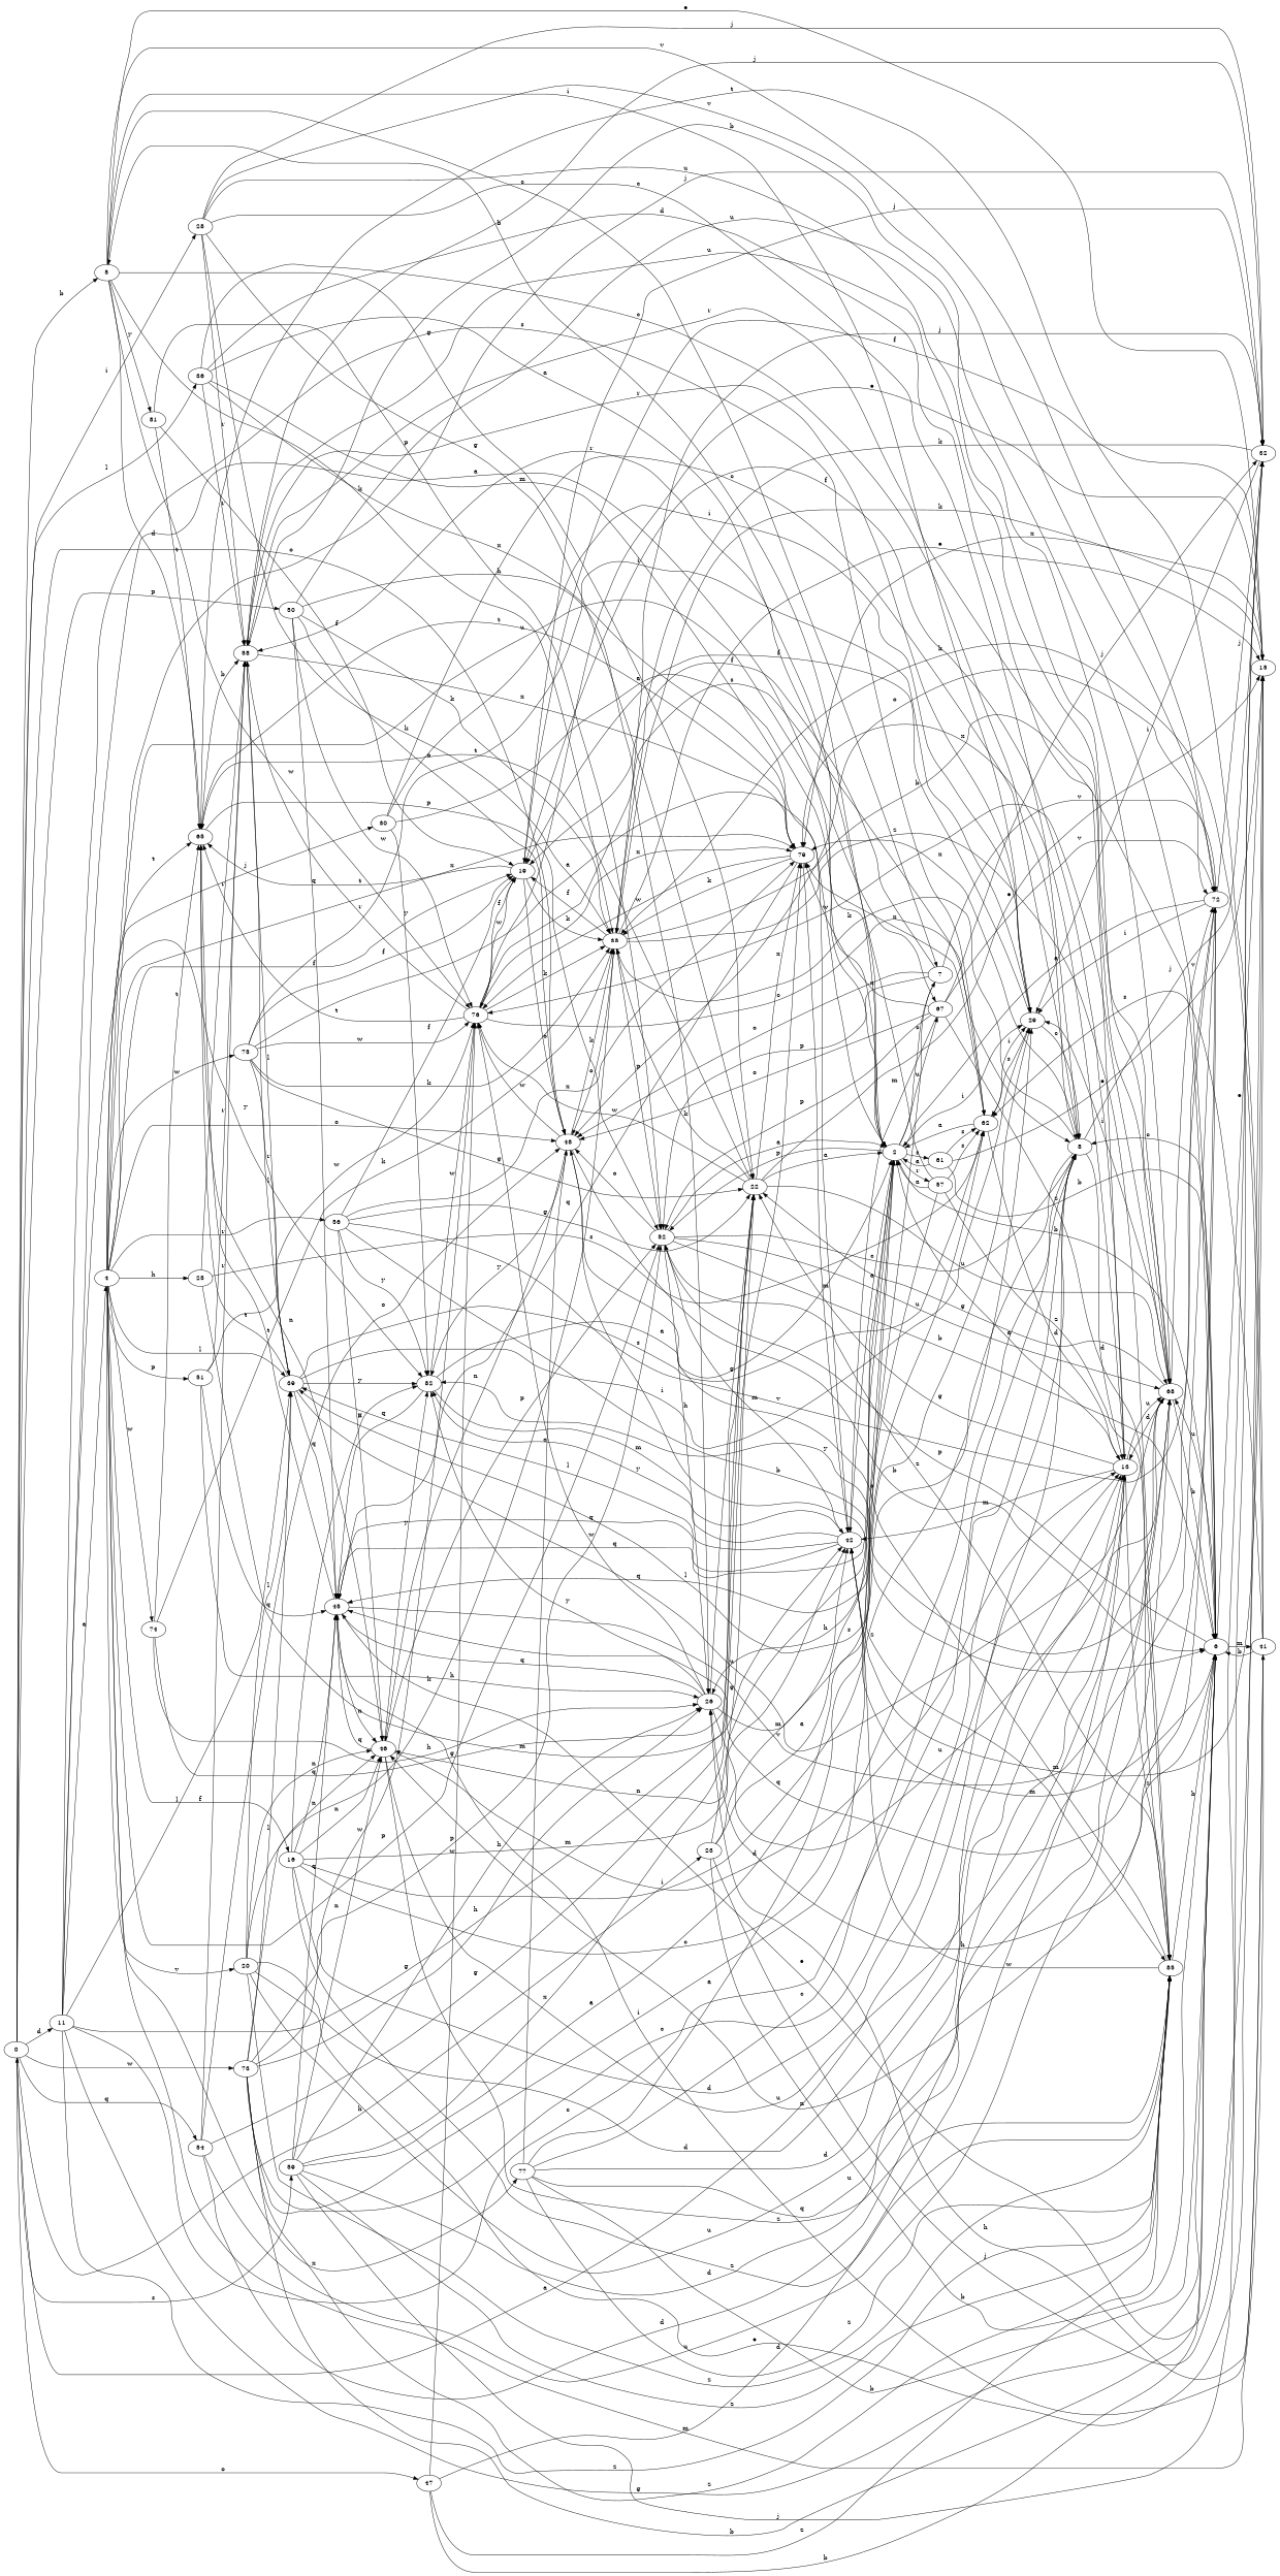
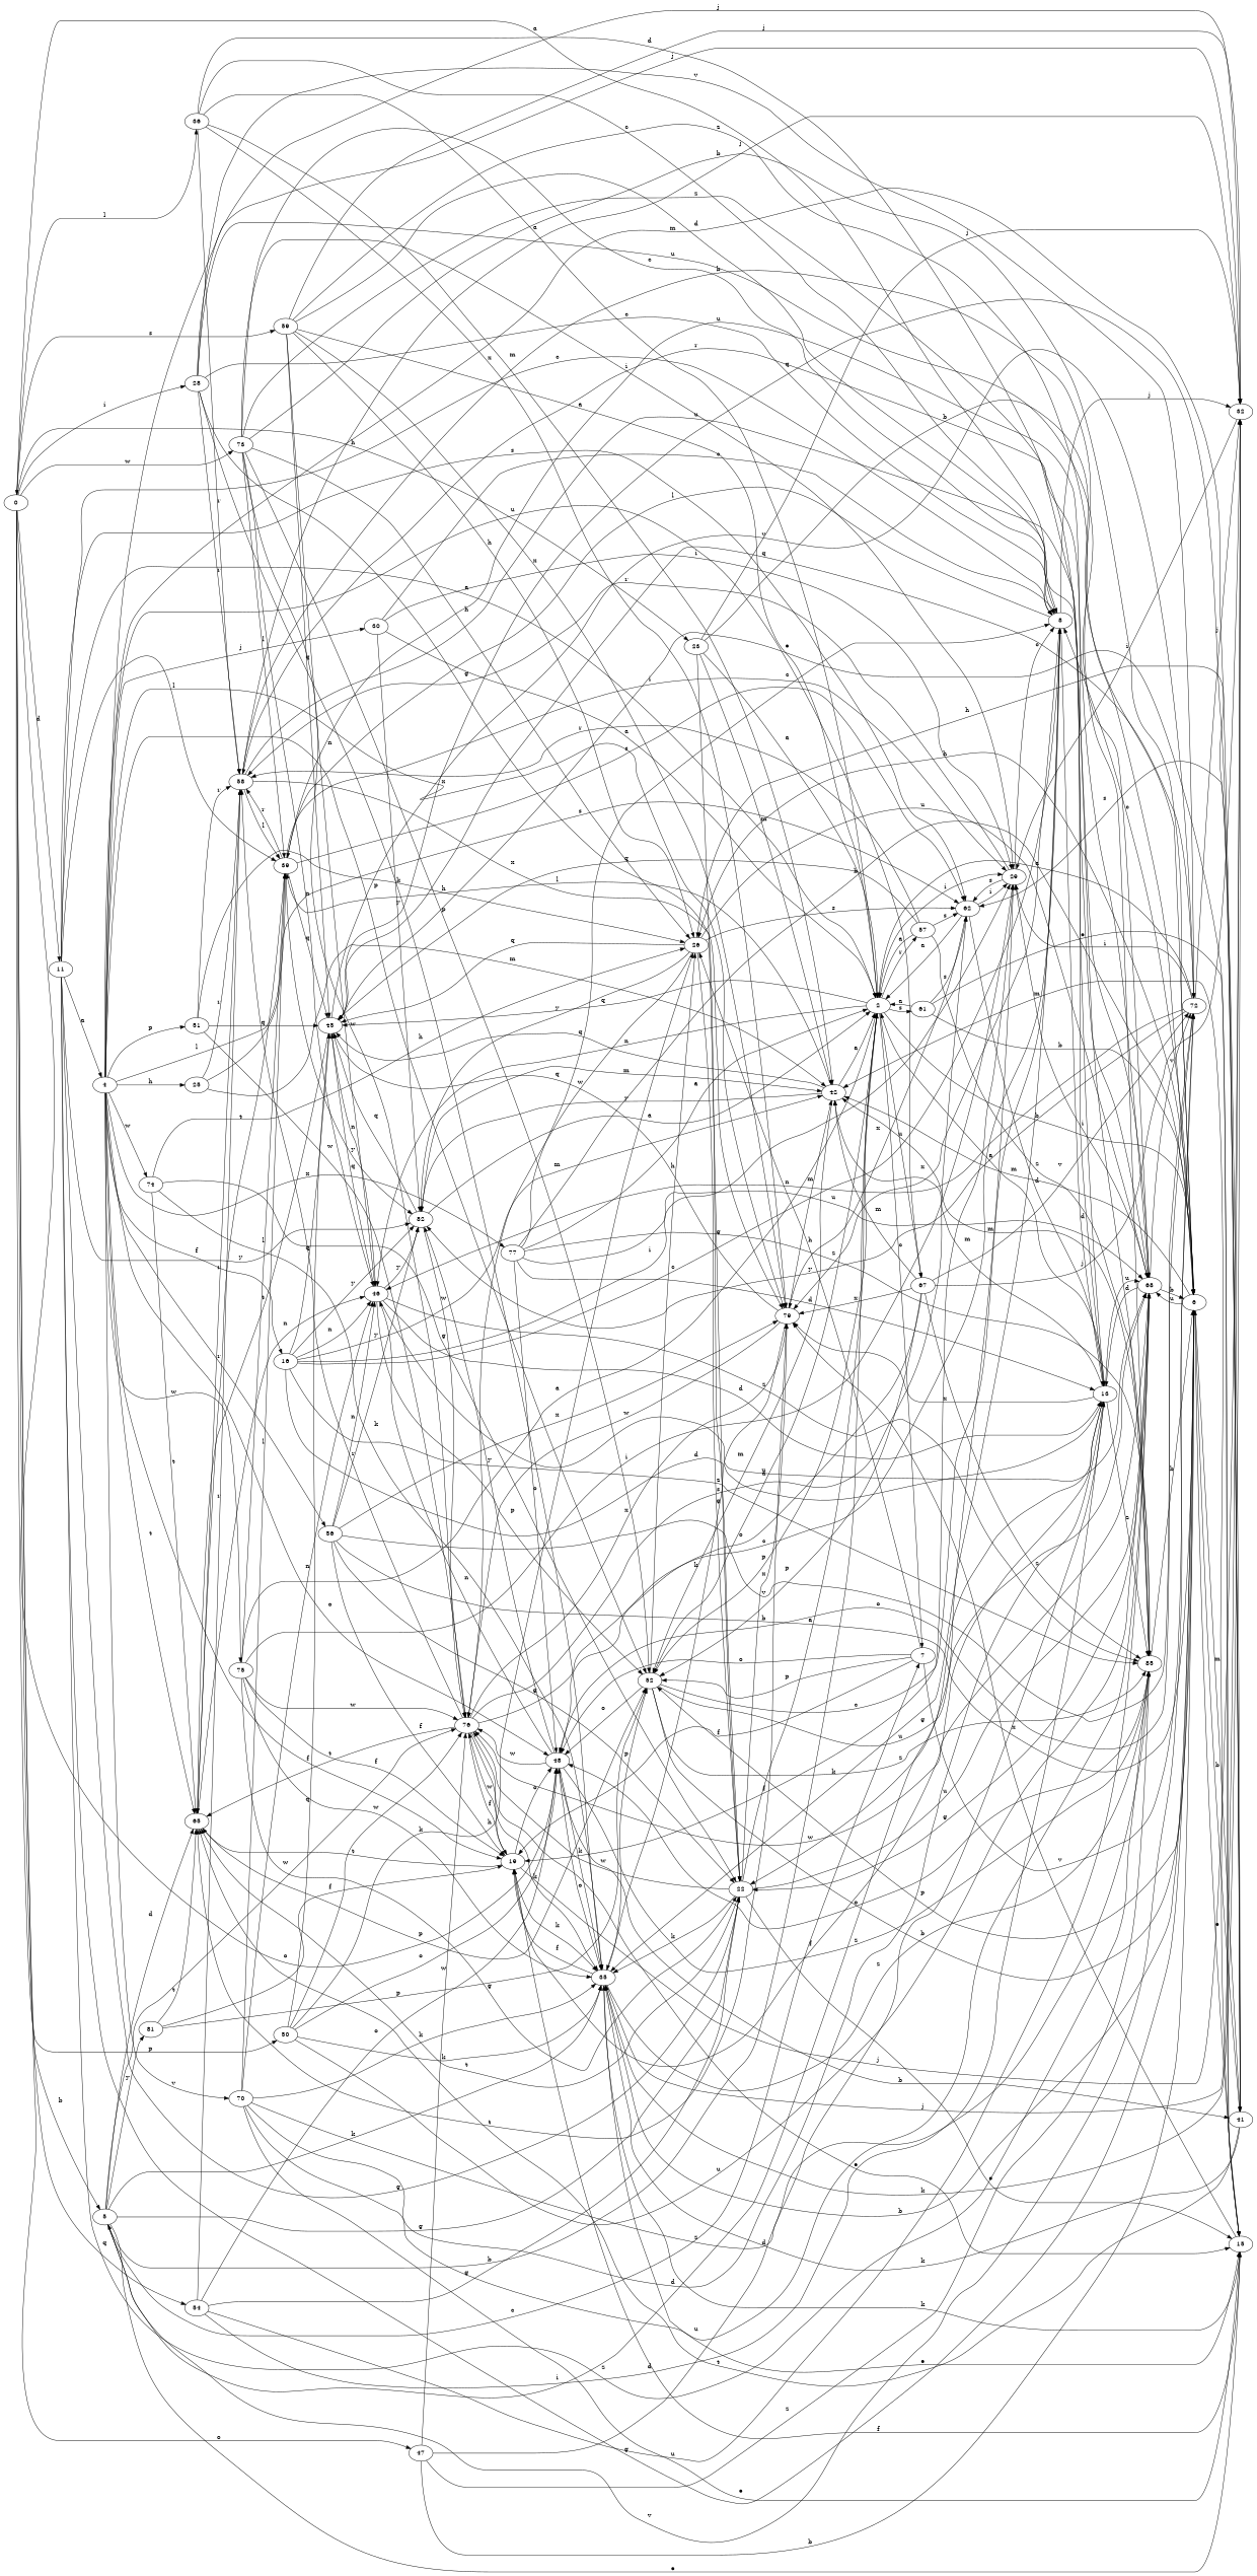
  strict digraph {
    rankdir=LR
    0
    5
    11
    23
    28
    36
    47
    48
    50
    54
    59
    73
    65
    7
    29
    15
    22
    35
    72
    76
    81
    n22 [label=4]
    39
    2
    6
    8
    62
    82
    85
    32
    42
    68
    58
    79
    13
    46
    n37 [label=45]
    26
    52
    16
    19
    25
    30
    41
    51
    56
    67
-   70 [label=20]
+   70
    74
    75
    77
    57
    61
    0 -> 5 [label=b]
    0 -> 11 [label=d]
    0 -> 23 [label=h]
    0 -> 28 [label=i]
    0 -> 36 [label=l]
    0 -> 47 [label=o]
    0 -> 48 [label=o]
    0 -> 50 [label=p]
    0 -> 54 [label=q]
    0 -> 59 [label=s]
    0 -> 73 [label=w]
    5 -> 65 [label=d]
    5 -> 7 [label=c]
    5 -> 29 [label=i]
    5 -> 15 [label=e]
    5 -> 22 [label=g]
    5 -> 35 [label=k]
    5 -> 72 [label=v]
    5 -> 76 [label=w]
    5 -> 81 [label=y]
    11 -> 22 [label=g]
    11 -> n22 [label=a]
    11 -> 39 [label=l]
    11 -> 2 [label=a]
    11 -> 6 [label=g]
    11 -> 8 [label=c]
    11 -> 62 [label=s]
    11 -> 82 [label=y]
    11 -> 85 [label=z]
    23 -> 22 [label=g]
    23 -> 2 [label=a]
    23 -> 6 [label=b]
    23 -> 32 [label=j]
    23 -> 42 [label=m]
    28 -> 22 [label=g]
    28 -> 35 [label=k]
    28 -> 72 [label=v]
    28 -> 8 [label=c]
    28 -> 32 [label=j]
    28 -> 68 [label=u]
    28 -> 58 [label=r]
    36 -> 2 [label=a]
    36 -> 8 [label=c]
    36 -> 42 [label=m]
    36 -> 58 [label=r]
    36 -> 79 [label=x]
    36 -> 13 [label=d]
    47 -> 76 [label=w]
    47 -> 6 [label=b]
    47 -> 85 [label=z]
    47 -> 13 [label=d]
    48 -> 35 [label=k]
    48 -> 76 [label=w]
-   48 -> 6 [label=b]
+   48 -> 41 [label=b]
    48 -> 82 [label=y]
    48 -> 85 [label=z]
    48 -> 46 [label=n]
    50 -> 48 [label=o]
    50 -> 35 [label=k]
    50 -> 76 [label=w]
    50 -> 68 [label=u]
    50 -> n37 [label=q]
    50 -> 26 [label=h]
    54 -> 48 [label=o]
    54 -> 22 [label=g]
    54 -> 68 [label=u]
    54 -> 58 [label=r]
    54 -> 13 [label=d]
    59 -> 2 [label=a]
    59 -> 85 [label=z]
    59 -> 32 [label=j]
    59 -> 79 [label=x]
    59 -> 13 [label=d]
    59 -> 46 [label=n]
    59 -> n37 [label=q]
    59 -> 26 [label=h]
    73 -> 29 [label=i]
    73 -> 76 [label=w]
    73 -> 39 [label=l]
    73 -> 6 [label=b]
    73 -> 8 [label=c]
    73 -> 85 [label=z]
    73 -> 46 [label=n]
    73 -> 26 [label=h]
    73 -> 52 [label=p]
-   65 -> 58 [label=b]
+   65 -> 58 [label=r]
    65 -> 46 [label=n]
    65 -> 52 [label=p]
    7 -> 48 [label=o]
    7 -> 72 [label=v]
    7 -> 26 [label=h]
    7 -> 52 [label=p]
    7 -> 19 [label=f]
    29 -> 8 [label=c]
    29 -> 62 [label=s]
    29 -> 58 [label=r]
    29 -> 19 [label=f]
    15 -> 35 [label=k]
    15 -> 42 [label=m]
    15 -> 79 [label=x]
    15 -> 19 [label=f]
    22 -> 65 [label=t]
    22 -> 15 [label=e]
    22 -> 35 [label=k]
    22 -> 76 [label=w]
    22 -> 2 [label=a]
    22 -> 68 [label=u]
    22 -> 79 [label=x]
    35 -> 48 [label=o]
    35 -> 15 [label=e]
    35 -> 6 [label=b]
    35 -> 85 [label=z]
    35 -> 32 [label=j]
    35 -> 52 [label=p]
    35 -> 19 [label=f]
    72 -> 48 [label=o]
    72 -> 29 [label=i]
    72 -> 2 [label=a]
    72 -> 82 [label=y]
    72 -> 32 [label=j]
    72 -> 46 [label=n]
    72 -> n37 [label=q]
    76 -> 65 [label=t]
    76 -> 15 [label=e]
    76 -> 35 [label=k]
    76 -> 8 [label=c]
    76 -> 62 [label=s]
    76 -> 58 [label=r]
    76 -> 79 [label=x]
    76 -> 19 [label=f]
    81 -> 65 [label=t]
    81 -> 52 [label=p]
    81 -> 19 [label=f]
    n22 -> 48 [label=o]
    n22 -> 65 [label=t]
    n22 -> 39 [label=l]
    n22 -> 32 [label=j]
    n22 -> 79 [label=x]
    n22 -> 52 [label=p]
    n22 -> 16 [label=f]
    n22 -> 19 [label=f]
    n22 -> 25 [label=h]
    n22 -> 30 [label=j]
    n22 -> 41 [label=m]
    n22 -> 51 [label=p]
    n22 -> 56 [label=r]
    n22 -> 67 [label=u]
    n22 -> 70 [label=v]
    n22 -> 74 [label=w]
    n22 -> 75 [label=w]
    n22 -> 77 [label=x]
    39 -> 65 [label=t]
    39 -> 29 [label=i]
    39 -> 62 [label=s]
    39 -> 82 [label=y]
    39 -> 68 [label=u]
    39 -> 58 [label=r]
    39 -> n37 [label=q]
    2 -> 5 [label=b]
    2 -> 7 [label=c]
    2 -> 29 [label=i]
    2 -> 6 [label=b]
    2 -> 46 [label=n]
    2 -> n37 [label=q]
    2 -> 52 [label=p]
    2 -> 67 [label=u]
    2 -> 57 [label=r]
    2 -> 61 [label=s]
    6 -> 15 [label=e]
    6 -> 8 [label=c]
    6 -> 42 [label=m]
    6 -> 68 [label=u]
    6 -> 26 [label=h]
    6 -> 52 [label=p]
    6 -> 41 [label=m]
    8 -> 0 [label=a]
    8 -> 35 [label=k]
    8 -> 39 [label=l]
    8 -> 32 [label=j]
    8 -> 79 [label=x]
    8 -> 13 [label=d]
    62 -> 29 [label=i]
    62 -> 2 [label=a]
    62 -> 79 [label=x]
    62 -> 13 [label=d]
    82 -> 76 [label=w]
    82 -> 2 [label=a]
    82 -> 42 [label=m]
    82 -> n37 [label=q]
    85 -> 48 [label=o]
    85 -> 6 [label=b]
-   85 -> 42 [label=w]
+   85 -> 42 [label=m]
    32 -> 29 [label=i]
    32 -> 35 [label=k]
    42 -> 39 [label=l]
    42 -> 2 [label=a]
    42 -> 82 [label=y]
    42 -> n37 [label=q]
    42 -> 52 [label=m]
    68 -> 29 [label=i]
    68 -> 22 [label=g]
    68 -> 72 [label=v]
    68 -> 76 [label=w]
    68 -> 6 [label=b]
    68 -> 58 [label=r]
    68 -> 13 [label=d]
    58 -> 39 [label=l]
    58 -> 6 [label=b]
    58 -> 32 [label=j]
    58 -> 68 [label=u]
    58 -> 79 [label=x]
    79 -> 65 [label=t]
    79 -> 35 [label=k]
    79 -> 76 [label=w]
    79 -> 42 [label=m]
    79 -> n37 [label=q]
    13 -> 22 [label=g]
    13 -> 2 [label=a]
    13 -> 85 [label=z]
    13 -> 42 [label=m]
    13 -> 68 [label=u]
    13 -> 79 [label=x]
    13 -> 19 [label=f]
    46 -> 82 [label=y]
    46 -> 85 [label=z]
    46 -> 68 [label=u]
    46 -> 13 [label=d]
    46 -> n37 [label=q]
    46 -> 52 [label=p]
    n37 -> 65 [label=t]
    n37 -> 15 [label=e]
    n37 -> 72 [label=v]
    n37 -> 46 [label=n]
    26 -> 22 [label=g]
    26 -> 76 [label=w]
    26 -> 62 [label=s]
    26 -> 82 [label=y]
    26 -> 68 [label=u]
    26 -> n37 [label=q]
    52 -> 48 [label=o]
    52 -> 2 [label=a]
    52 -> 6 [label=b]
    52 -> 8 [label=c]
    52 -> 85 [label=z]
    52 -> 68 [label=u]
    52 -> 26 [label=h]
    16 -> 29 [label=i]
    16 -> 8 [label=c]
    16 -> 82 [label=y]
    16 -> 85 [label=z]
    16 -> 42 [label=m]
    16 -> 13 [label=d]
    16 -> 46 [label=n]
    16 -> n37 [label=q]
    19 -> 48 [label=o]
    19 -> 65 [label=t]
    19 -> 35 [label=k]
    19 -> 76 [label=w]
    19 -> 32 [label=j]
    25 -> 62 [label=s]
    25 -> 42 [label=m]
    25 -> 58 [label=r]
    30 -> 29 [label=i]
    30 -> 2 [label=a]
    30 -> 8 [label=c]
    30 -> 82 [label=y]
    41 -> 65 [label=t]
    41 -> 35 [label=k]
    41 -> 6 [label=b]
    41 -> 62 [label=s]
    41 -> n37 [label=q]
    41 -> 26 [label=h]
    51 -> 76 [label=w]
    51 -> 58 [label=r]
    51 -> n37 [label=q]
    51 -> 26 [label=h]
    56 -> 22 [label=g]
    56 -> 72 [label=v]
    56 -> 6 [label=b]
    56 -> 82 [label=y]
    56 -> 79 [label=x]
    56 -> 46 [label=n]
    56 -> 19 [label=f]
    67 -> 48 [label=o]
    67 -> 72 [label=v]
    67 -> 85 [label=z]
    67 -> 32 [label=j]
    67 -> 42 [label=m]
    67 -> 79 [label=x]
    67 -> 52 [label=p]
    70 -> 15 [label=e]
    70 -> 35 [label=k]
    70 -> 39 [label=l]
    70 -> 85 [label=z]
    70 -> 68 [label=u]
    70 -> 13 [label=d]
    70 -> 46 [label=n]
    74 -> 65 [label=t]
    74 -> 22 [label=g]
    74 -> 35 [label=k]
    74 -> 26 [label=h]
    75 -> 29 [label=i]
    75 -> 22 [label=g]
    75 -> 35 [label=k]
    75 -> 76 [label=w]
    75 -> 39 [label=l]
    75 -> 2 [label=a]
    75 -> 19 [label=f]
    77 -> 48 [label=o]
    77 -> 2 [label=a]
    77 -> 6 [label=b]
    77 -> 8 [label=c]
    77 -> 85 [label=z]
    77 -> 68 [label=u]
    77 -> 13 [label=d]
    57 -> 2 [label=a]
    57 -> 62 [label=s]
    57 -> 85 [label=z]
    57 -> 58 [label=r]
    57 -> n37 [label=q]
    61 -> 15 [label=e]
    61 -> 2 [label=a]
    61 -> 6 [label=b]
    61 -> 62 [label=s]
  }
